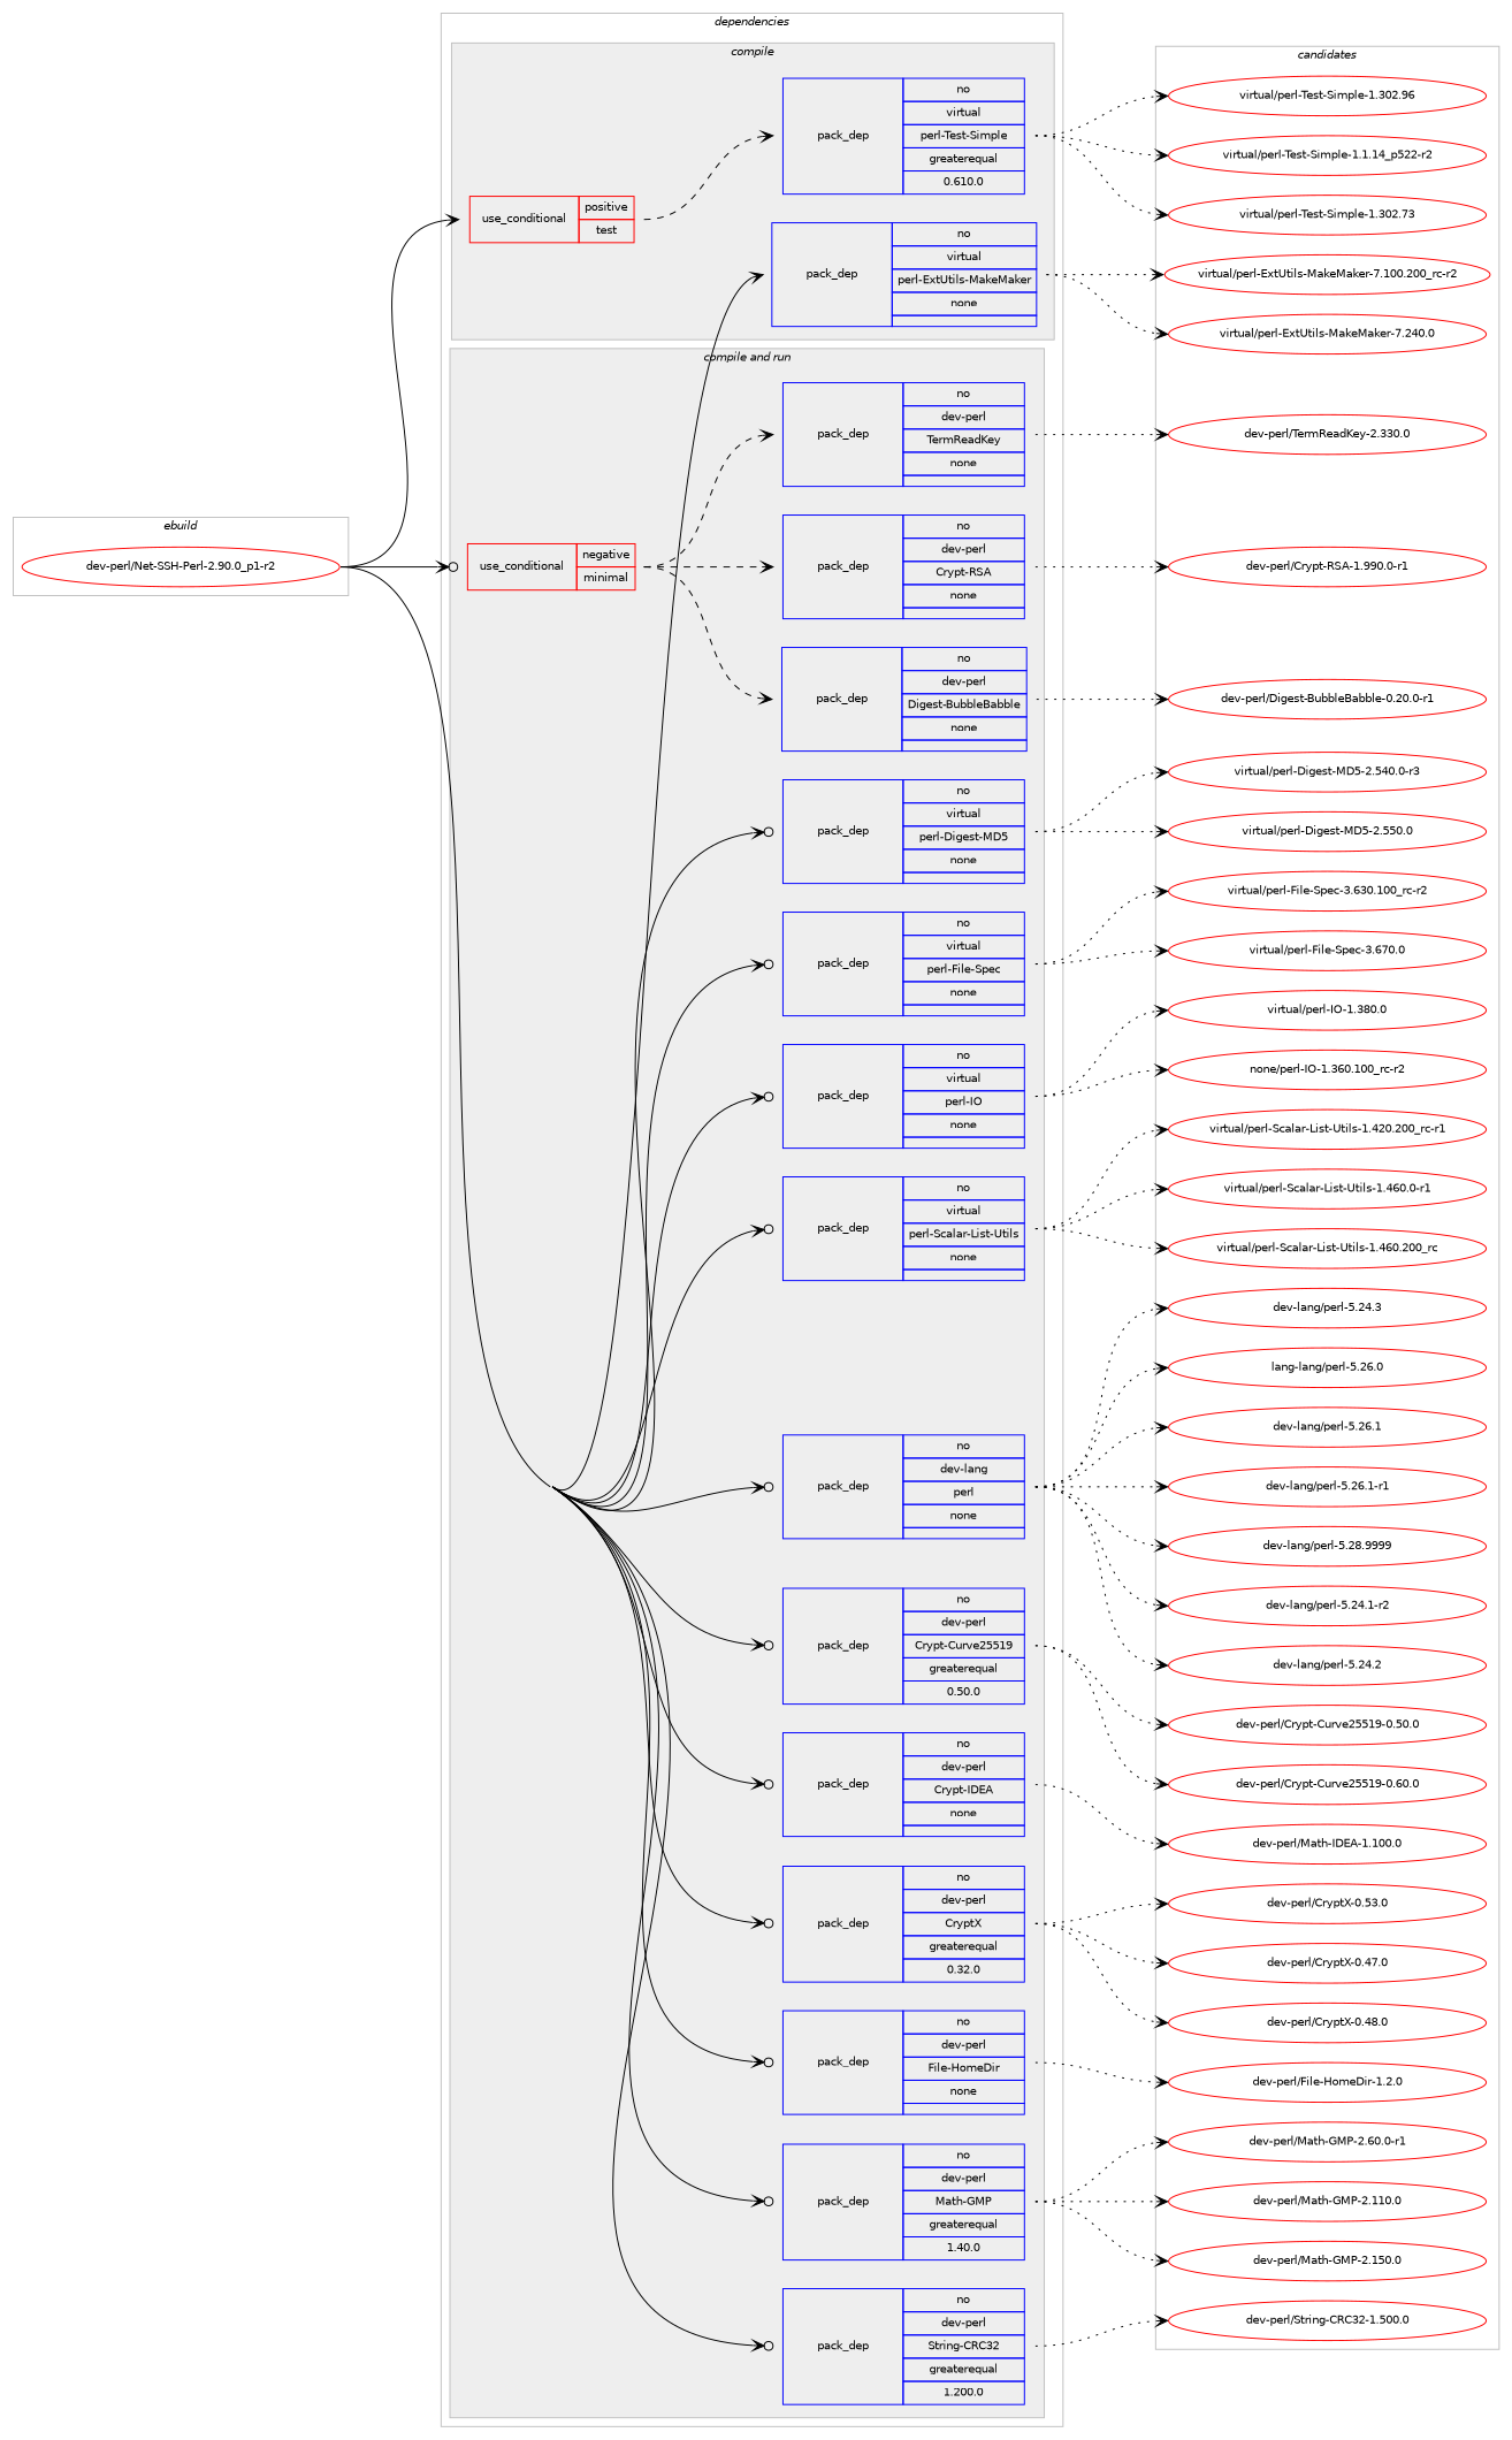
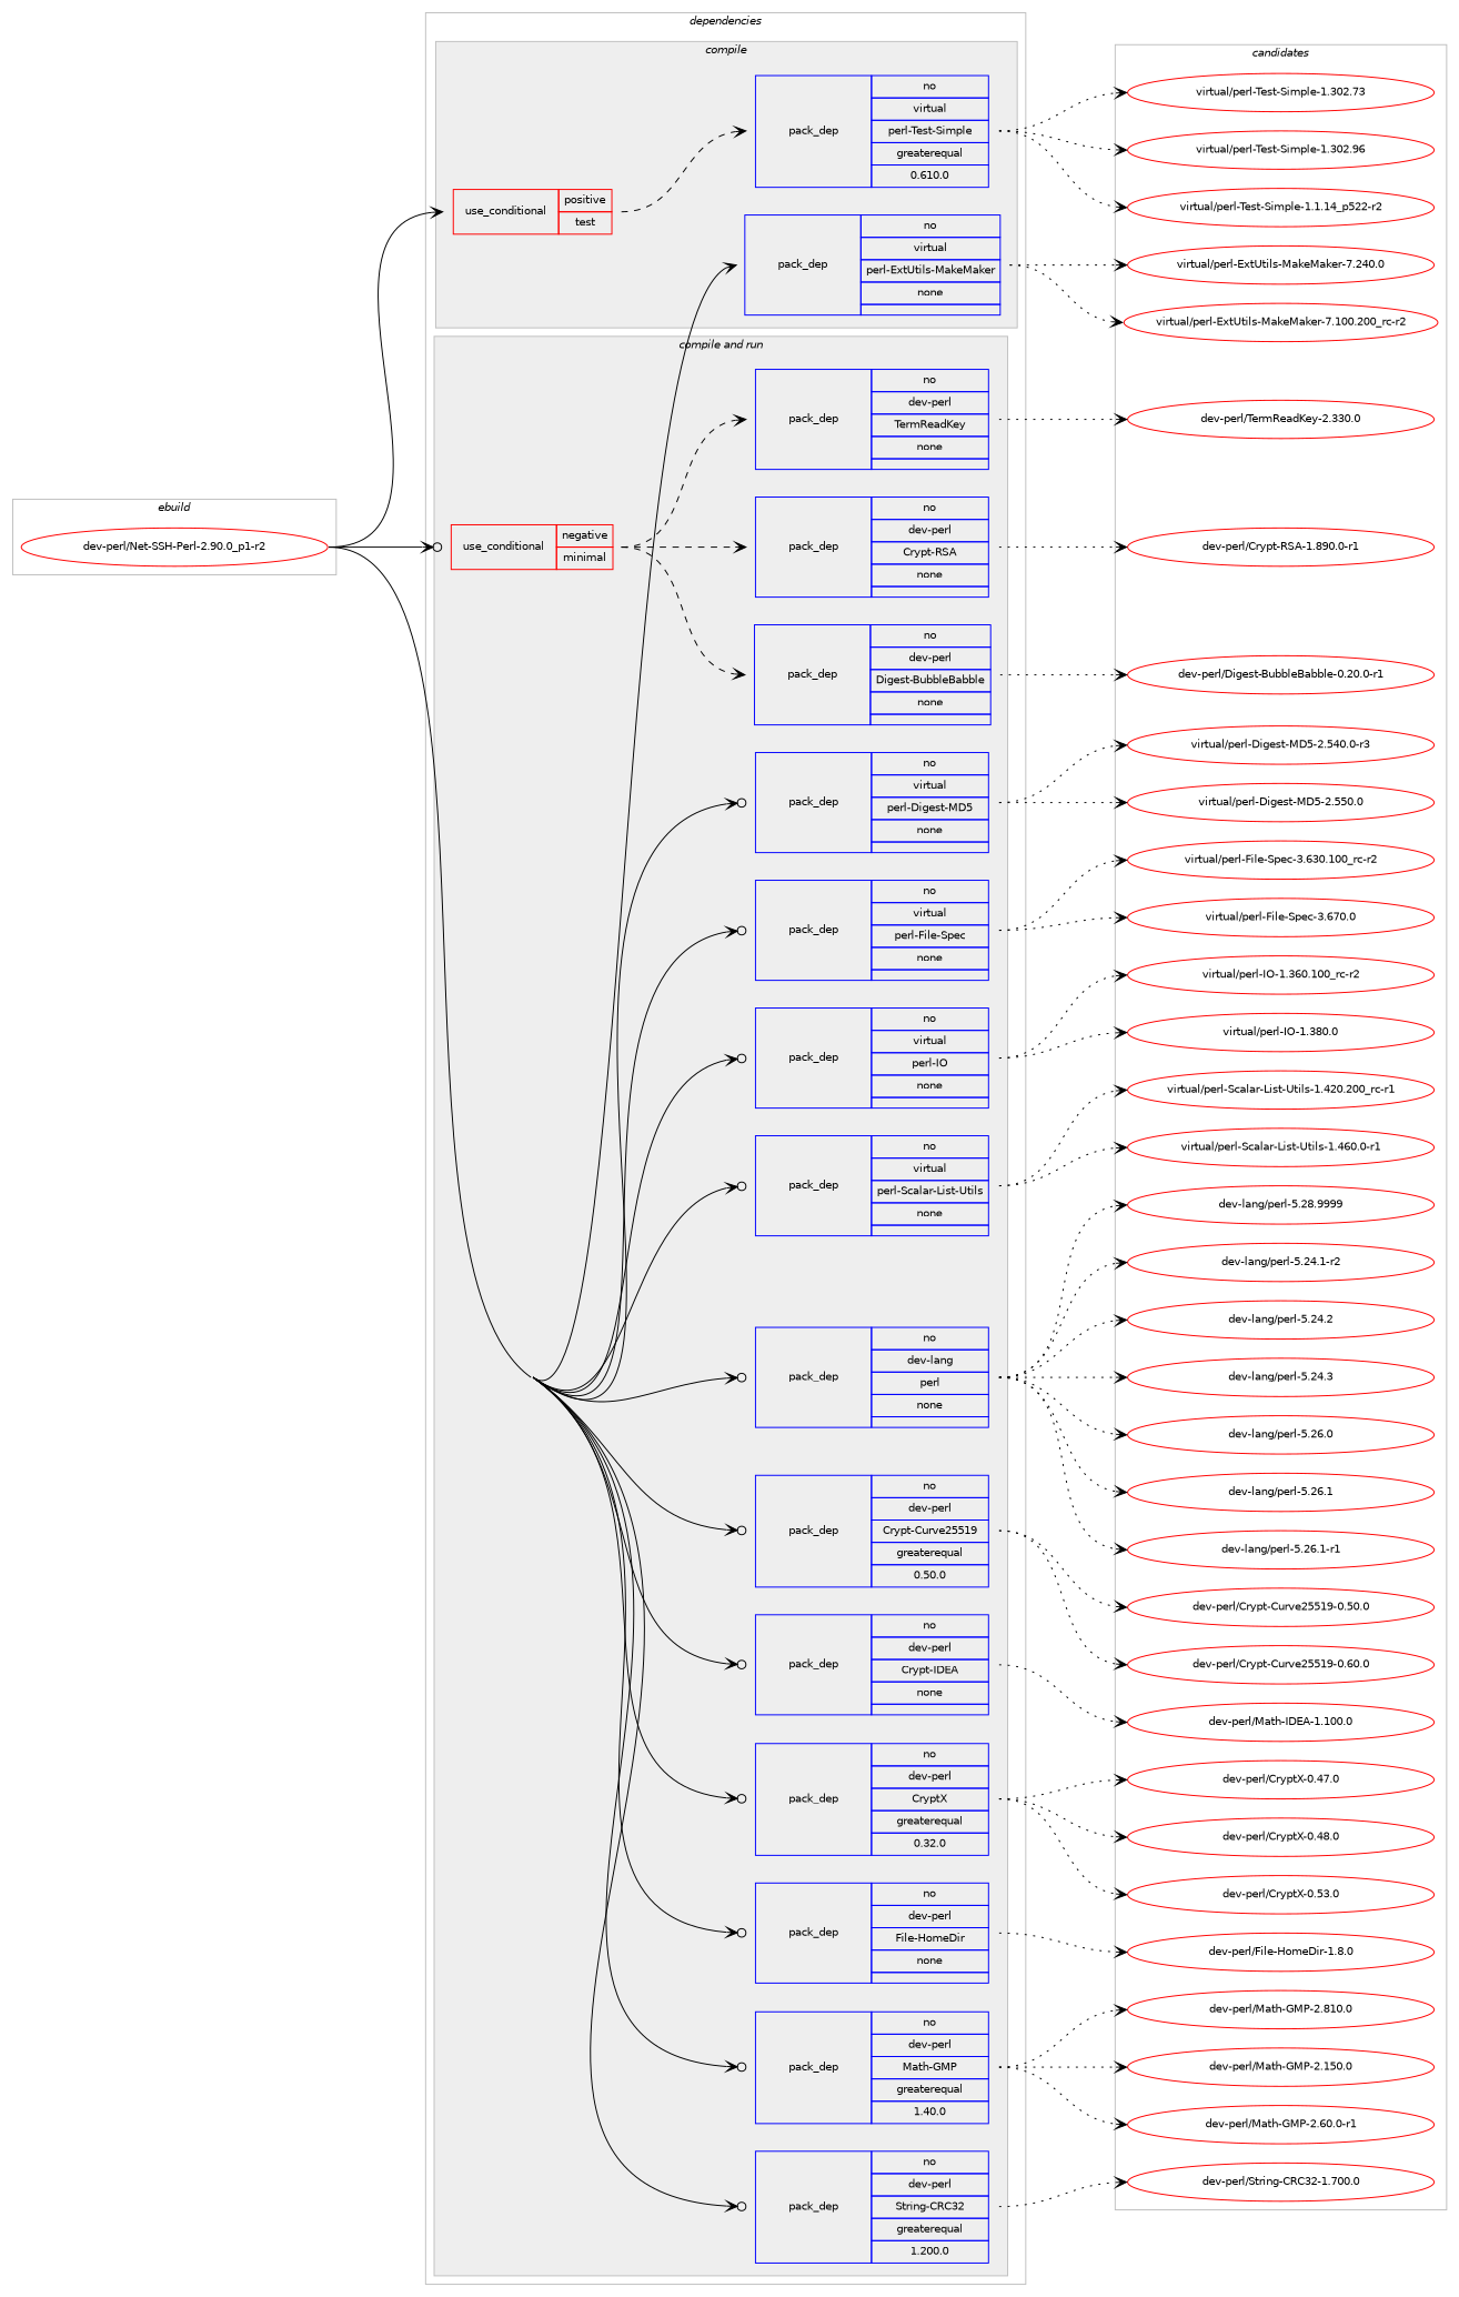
  digraph {
    compound=true
    concentrate=true
    fontname=Helvetica
    fontsize=10
    newrank=true
    rankdir=LR
    ranksep=1.5
    node [color=red fontname=Helvetica fontsize=10]
    edge [arrowhead=vee headport=w style=dotted tailport=e weight=100]
    n1 [label="dev-perl/Net-SSH-Perl-2.90.0_p1-r2" width=4]
    n2 [color=blue label=<<TABLE BORDER="0" CELLBORDER="1" CELLSPACING="0" CELLPADDING="4" WIDTH="220"><TR><TD ROWSPAN="6" CELLPADDING="30">pack_dep</TD></TR><TR><TD WIDTH="110">no</TD></TR><TR><TD>virtual</TD></TR><TR><TD>perl-Test-Simple</TD></TR><TR><TD>greaterequal</TD></TR><TR><TD>0.610.0</TD></TR></TABLE>> shape=none]
    n3 [label=<<TABLE BORDER="0" CELLBORDER="1" CELLSPACING="0" CELLPADDING="4"><TR><TD ROWSPAN="3" CELLPADDING="10">use_conditional</TD></TR><TR><TD>positive</TD></TR><TR><TD>test</TD></TR></TABLE>> shape=none]
    n4 [color=blue label=<<TABLE BORDER="0" CELLBORDER="1" CELLSPACING="0" CELLPADDING="4" WIDTH="220"><TR><TD ROWSPAN="6" CELLPADDING="30">pack_dep</TD></TR><TR><TD WIDTH="110">no</TD></TR><TR><TD>virtual</TD></TR><TR><TD>perl-ExtUtils-MakeMaker</TD></TR><TR><TD>none</TD></TR><TR><TD></TD></TR></TABLE>> shape=none]
    n5 [color=blue label=<<TABLE BORDER="0" CELLBORDER="1" CELLSPACING="0" CELLPADDING="4" WIDTH="220"><TR><TD ROWSPAN="6" CELLPADDING="30">pack_dep</TD></TR><TR><TD WIDTH="110">no</TD></TR><TR><TD>dev-perl</TD></TR><TR><TD>Digest-BubbleBabble</TD></TR><TR><TD>none</TD></TR><TR><TD></TD></TR></TABLE>> shape=none]
    n6 [color=blue label=<<TABLE BORDER="0" CELLBORDER="1" CELLSPACING="0" CELLPADDING="4" WIDTH="220"><TR><TD ROWSPAN="6" CELLPADDING="30">pack_dep</TD></TR><TR><TD WIDTH="110">no</TD></TR><TR><TD>dev-perl</TD></TR><TR><TD>Crypt-RSA</TD></TR><TR><TD>none</TD></TR><TR><TD></TD></TR></TABLE>> shape=none]
    n7 [color=blue label=<<TABLE BORDER="0" CELLBORDER="1" CELLSPACING="0" CELLPADDING="4" WIDTH="220"><TR><TD ROWSPAN="6" CELLPADDING="30">pack_dep</TD></TR><TR><TD WIDTH="110">no</TD></TR><TR><TD>dev-perl</TD></TR><TR><TD>TermReadKey</TD></TR><TR><TD>none</TD></TR><TR><TD></TD></TR></TABLE>> shape=none]
    n8 [label=<<TABLE BORDER="0" CELLBORDER="1" CELLSPACING="0" CELLPADDING="4"><TR><TD ROWSPAN="3" CELLPADDING="10">use_conditional</TD></TR><TR><TD>negative</TD></TR><TR><TD>minimal</TD></TR></TABLE>> shape=none]
    n9 [color=blue label=<<TABLE BORDER="0" CELLBORDER="1" CELLSPACING="0" CELLPADDING="4" WIDTH="220"><TR><TD ROWSPAN="6" CELLPADDING="30">pack_dep</TD></TR><TR><TD WIDTH="110">no</TD></TR><TR><TD>dev-lang</TD></TR><TR><TD>perl</TD></TR><TR><TD>none</TD></TR><TR><TD></TD></TR></TABLE>> shape=none]
    n10 [color=blue label=<<TABLE BORDER="0" CELLBORDER="1" CELLSPACING="0" CELLPADDING="4" WIDTH="220"><TR><TD ROWSPAN="6" CELLPADDING="30">pack_dep</TD></TR><TR><TD WIDTH="110">no</TD></TR><TR><TD>dev-perl</TD></TR><TR><TD>Crypt-Curve25519</TD></TR><TR><TD>greaterequal</TD></TR><TR><TD>0.50.0</TD></TR></TABLE>> shape=none]
    n11 [color=blue label=<<TABLE BORDER="0" CELLBORDER="1" CELLSPACING="0" CELLPADDING="4" WIDTH="220"><TR><TD ROWSPAN="6" CELLPADDING="30">pack_dep</TD></TR><TR><TD WIDTH="110">no</TD></TR><TR><TD>dev-perl</TD></TR><TR><TD>Crypt-IDEA</TD></TR><TR><TD>none</TD></TR><TR><TD></TD></TR></TABLE>> shape=none]
    n12 [color=blue label=<<TABLE BORDER="0" CELLBORDER="1" CELLSPACING="0" CELLPADDING="4" WIDTH="220"><TR><TD ROWSPAN="6" CELLPADDING="30">pack_dep</TD></TR><TR><TD WIDTH="110">no</TD></TR><TR><TD>dev-perl</TD></TR><TR><TD>CryptX</TD></TR><TR><TD>greaterequal</TD></TR><TR><TD>0.32.0</TD></TR></TABLE>> shape=none]
    n13 [color=blue label=<<TABLE BORDER="0" CELLBORDER="1" CELLSPACING="0" CELLPADDING="4" WIDTH="220"><TR><TD ROWSPAN="6" CELLPADDING="30">pack_dep</TD></TR><TR><TD WIDTH="110">no</TD></TR><TR><TD>dev-perl</TD></TR><TR><TD>File-HomeDir</TD></TR><TR><TD>none</TD></TR><TR><TD></TD></TR></TABLE>> shape=none]
    n14 [color=blue label=<<TABLE BORDER="0" CELLBORDER="1" CELLSPACING="0" CELLPADDING="4" WIDTH="220"><TR><TD ROWSPAN="6" CELLPADDING="30">pack_dep</TD></TR><TR><TD WIDTH="110">no</TD></TR><TR><TD>dev-perl</TD></TR><TR><TD>Math-GMP</TD></TR><TR><TD>greaterequal</TD></TR><TR><TD>1.40.0</TD></TR></TABLE>> shape=none]
    n15 [color=blue label=<<TABLE BORDER="0" CELLBORDER="1" CELLSPACING="0" CELLPADDING="4" WIDTH="220"><TR><TD ROWSPAN="6" CELLPADDING="30">pack_dep</TD></TR><TR><TD WIDTH="110">no</TD></TR><TR><TD>dev-perl</TD></TR><TR><TD>String-CRC32</TD></TR><TR><TD>greaterequal</TD></TR><TR><TD>1.200.0</TD></TR></TABLE>> shape=none]
    n16 [color=blue label=<<TABLE BORDER="0" CELLBORDER="1" CELLSPACING="0" CELLPADDING="4" WIDTH="220"><TR><TD ROWSPAN="6" CELLPADDING="30">pack_dep</TD></TR><TR><TD WIDTH="110">no</TD></TR><TR><TD>virtual</TD></TR><TR><TD>perl-Digest-MD5</TD></TR><TR><TD>none</TD></TR><TR><TD></TD></TR></TABLE>> shape=none]
    n17 [color=blue label=<<TABLE BORDER="0" CELLBORDER="1" CELLSPACING="0" CELLPADDING="4" WIDTH="220"><TR><TD ROWSPAN="6" CELLPADDING="30">pack_dep</TD></TR><TR><TD WIDTH="110">no</TD></TR><TR><TD>virtual</TD></TR><TR><TD>perl-File-Spec</TD></TR><TR><TD>none</TD></TR><TR><TD></TD></TR></TABLE>> shape=none]
    n18 [color=blue label=<<TABLE BORDER="0" CELLBORDER="1" CELLSPACING="0" CELLPADDING="4" WIDTH="220"><TR><TD ROWSPAN="6" CELLPADDING="30">pack_dep</TD></TR><TR><TD WIDTH="110">no</TD></TR><TR><TD>virtual</TD></TR><TR><TD>perl-IO</TD></TR><TR><TD>none</TD></TR><TR><TD></TD></TR></TABLE>> shape=none]
    n19 [color=blue label=<<TABLE BORDER="0" CELLBORDER="1" CELLSPACING="0" CELLPADDING="4" WIDTH="220"><TR><TD ROWSPAN="6" CELLPADDING="30">pack_dep</TD></TR><TR><TD WIDTH="110">no</TD></TR><TR><TD>virtual</TD></TR><TR><TD>perl-Scalar-List-Utils</TD></TR><TR><TD>none</TD></TR><TR><TD></TD></TR></TABLE>> shape=none]
    n20 [label="virtual/perl-ExtUtils-MakeMaker-7.100.200_rc-r2" width=4]
    n21 [label="virtual/perl-ExtUtils-MakeMaker-7.240.0" width=4]
    n22 [label="virtual/perl-Test-Simple-1.1.14_p522-r2" width=4]
    n23 [label="virtual/perl-Test-Simple-1.302.73" width=4]
    n24 [label="virtual/perl-Test-Simple-1.302.96" width=4]
    n25 [label="dev-perl/Digest-BubbleBabble-0.20.0-r1" width=4]
-   n26 [label="dev-perl/Crypt-RSA-1.990.0-r1" width=4]
+   n26 [label="dev-perl/Crypt-RSA-1.890.0-r1" width=4]
    n27 [label="dev-perl/TermReadKey-2.330.0" width=4]
    n28 [label="dev-lang/perl-5.24.1-r2" width=4]
    n29 [label="dev-lang/perl-5.24.2" width=4]
    n30 [label="dev-lang/perl-5.24.3" width=4]
-   n31 [label="lang-lang/perl-5.26.0" width=4]
+   n31 [label="dev-lang/perl-5.26.0" width=4]
    n32 [label="dev-lang/perl-5.26.1" width=4]
    n33 [label="dev-lang/perl-5.26.1-r1" width=4]
    n34 [label="dev-lang/perl-5.28.9999" width=4]
    n35 [label="dev-perl/Crypt-Curve25519-0.50.0" width=4]
    n36 [label="dev-perl/Crypt-Curve25519-0.60.0" width=4]
    n37 [label="dev-perl/Math-IDEA-1.100.0" width=4]
    n38 [label="dev-perl/CryptX-0.47.0" width=4]
    n39 [label="dev-perl/CryptX-0.48.0" width=4]
    n40 [label="dev-perl/CryptX-0.53.0" width=4]
-   n41 [label="dev-perl/File-HomeDir-1.2.0" width=4]
-   n42 [label="dev-perl/Math-GMP-2.110.0" width=4]
+   n41 [label="dev-perl/File-HomeDir-1.8.0" width=4]
+   n42 [label="dev-perl/Math-GMP-2.810.0" width=4]
    n43 [label="dev-perl/Math-GMP-2.150.0" width=4]
    n44 [label="dev-perl/Math-GMP-2.60.0-r1" width=4]
-   n45 [label="dev-perl/String-CRC32-1.500.0" width=4]
+   n45 [label="dev-perl/String-CRC32-1.700.0" width=4]
    n46 [label="virtual/perl-Digest-MD5-2.540.0-r3" width=4]
    n47 [label="virtual/perl-Digest-MD5-2.550.0" width=4]
    n48 [label="virtual/perl-File-Spec-3.630.100_rc-r2" width=4]
    n49 [label="virtual/perl-File-Spec-3.670.0" width=4]
-   n50 [label="none/perl-IO-1.360.100_rc-r2" width=4]
+   n50 [label="virtual/perl-IO-1.360.100_rc-r2" width=4]
    n51 [label="virtual/perl-IO-1.380.0" width=4]
    n52 [label="virtual/perl-Scalar-List-Utils-1.420.200_rc-r1" width=4]
    n53 [label="virtual/perl-Scalar-List-Utils-1.460.0-r1" width=4]
-   n54 [label="virtual/perl-Scalar-List-Utils-1.460.200_rc" width=4]
    subgraph cluster_1 {
      color=gray
      label=<<i>ebuild</i>>
      rank=same
      n1
    }
    subgraph cluster_2 {
      color=gray
      label=<<i>dependencies</i>>
      subgraph cluster_3 {
        color=gray
        fillcolor="#eeeeee"
        label=<<i>compile</i>>
        style=filled
        subgraph sub_4 {
          color=gray
          fillcolor="#eeeeee"
          label=<<i>compile</i>>
          style=filled
          n3
          subgraph sub_5 {
            color=gray
            fillcolor="#eeeeee"
            label=<<i>compile</i>>
            style=filled
            n2
          }
        }
        subgraph sub_6 {
          color=gray
          fillcolor="#eeeeee"
          label=<<i>compile</i>>
          style=filled
          n4
        }
      }
      subgraph cluster_7 {
        color=gray
        fillcolor="#eeeeee"
        label=<<i>compile and run</i>>
        style=filled
        subgraph sub_8 {
          color=gray
          fillcolor="#eeeeee"
          label=<<i>compile and run</i>>
          style=filled
          n8
          subgraph sub_9 {
            color=gray
            fillcolor="#eeeeee"
            label=<<i>compile and run</i>>
            style=filled
            n5
          }
          subgraph sub_10 {
            color=gray
            fillcolor="#eeeeee"
            label=<<i>compile and run</i>>
            style=filled
            n6
          }
          subgraph sub_11 {
            color=gray
            fillcolor="#eeeeee"
            label=<<i>compile and run</i>>
            style=filled
            n7
          }
        }
        subgraph sub_12 {
          color=gray
          fillcolor="#eeeeee"
          label=<<i>compile and run</i>>
          style=filled
          n9
        }
        subgraph sub_13 {
          color=gray
          fillcolor="#eeeeee"
          label=<<i>compile and run</i>>
          style=filled
          n10
        }
        subgraph sub_14 {
          color=gray
          fillcolor="#eeeeee"
          label=<<i>compile and run</i>>
          style=filled
          n11
        }
        subgraph sub_15 {
          color=gray
          fillcolor="#eeeeee"
          label=<<i>compile and run</i>>
          style=filled
          n12
        }
        subgraph sub_16 {
          color=gray
          fillcolor="#eeeeee"
          label=<<i>compile and run</i>>
          style=filled
          n13
        }
        subgraph sub_17 {
          color=gray
          fillcolor="#eeeeee"
          label=<<i>compile and run</i>>
          style=filled
          n14
        }
        subgraph sub_18 {
          color=gray
          fillcolor="#eeeeee"
          label=<<i>compile and run</i>>
          style=filled
          n15
        }
        subgraph sub_19 {
          color=gray
          fillcolor="#eeeeee"
          label=<<i>compile and run</i>>
          style=filled
          n16
        }
        subgraph sub_20 {
          color=gray
          fillcolor="#eeeeee"
          label=<<i>compile and run</i>>
          style=filled
          n17
        }
        subgraph sub_21 {
          color=gray
          fillcolor="#eeeeee"
          label=<<i>compile and run</i>>
          style=filled
          n18
        }
        subgraph sub_22 {
          color=gray
          fillcolor="#eeeeee"
          label=<<i>compile and run</i>>
          style=filled
          n19
        }
      }
      subgraph cluster_23 {
        color=gray
        fillcolor="#eeeeee"
        label=<<i>run</i>>
        style=filled
      }
    }
    subgraph cluster_24 {
      color=gray
      label=<<i>candidates</i>>
      rank=same
      subgraph sub_25 {
        color=black
        label=<<i>candidates</i>>
        nodesep=1
        rank=same
        n20
        n21
      }
      subgraph sub_26 {
        color=black
        label=<<i>candidates</i>>
        nodesep=1
        rank=same
        n22
        n23
        n24
      }
      subgraph sub_27 {
        color=black
        label=<<i>candidates</i>>
        nodesep=1
        rank=same
        n25
      }
      subgraph sub_28 {
        color=black
        label=<<i>candidates</i>>
        nodesep=1
        rank=same
        n26
      }
      subgraph sub_29 {
        color=black
        label=<<i>candidates</i>>
        nodesep=1
        rank=same
        n27
      }
      subgraph sub_30 {
        color=black
        label=<<i>candidates</i>>
        nodesep=1
        rank=same
        n28
        n29
        n30
        n31
        n32
        n33
        n34
      }
      subgraph sub_31 {
        color=black
        label=<<i>candidates</i>>
        nodesep=1
        rank=same
        n35
        n36
      }
      subgraph sub_32 {
        color=black
        label=<<i>candidates</i>>
        nodesep=1
        rank=same
        n37
      }
      subgraph sub_33 {
        color=black
        label=<<i>candidates</i>>
        nodesep=1
        rank=same
        n38
        n39
        n40
      }
      subgraph sub_34 {
        color=black
        label=<<i>candidates</i>>
        nodesep=1
        rank=same
        n41
      }
      subgraph sub_35 {
        color=black
        label=<<i>candidates</i>>
        nodesep=1
        rank=same
        n42
        n43
        n44
      }
      subgraph sub_36 {
        color=black
        label=<<i>candidates</i>>
        nodesep=1
        rank=same
        n45
      }
      subgraph sub_37 {
        color=black
        label=<<i>candidates</i>>
        nodesep=1
        rank=same
        n46
        n47
      }
      subgraph sub_38 {
        color=black
        label=<<i>candidates</i>>
        nodesep=1
        rank=same
        n48
        n49
      }
      subgraph sub_39 {
        color=black
        label=<<i>candidates</i>>
        nodesep=1
        rank=same
        n50
        n51
      }
      subgraph sub_40 {
        color=black
        label=<<i>candidates</i>>
        nodesep=1
        rank=same
        n52
        n53
-       n54
      }
    }
    n1 -> n3 [style=solid weight=20]
    n1 -> n4 [style=solid weight=20]
    n1 -> n8 [arrowhead=odotvee style=solid weight=20]
    n1 -> n9 [arrowhead=odotvee style=solid weight=20]
    n1 -> n10 [arrowhead=odotvee style=solid weight=20]
    n1 -> n11 [arrowhead=odotvee style=solid weight=20]
    n1 -> n12 [arrowhead=odotvee style=solid weight=20]
    n1 -> n13 [arrowhead=odotvee style=solid weight=20]
    n1 -> n14 [arrowhead=odotvee style=solid weight=20]
    n1 -> n15 [arrowhead=odotvee style=solid weight=20]
    n1 -> n16 [arrowhead=odotvee style=solid weight=20]
    n1 -> n17 [arrowhead=odotvee style=solid weight=20]
    n1 -> n18 [arrowhead=odotvee style=solid weight=20]
    n1 -> n19 [arrowhead=odotvee style=solid weight=20]
    n2 -> n22
    n2 -> n23
    n2 -> n24
    n3 -> n2 [style=dashed weight=20]
    n4 -> n20
    n4 -> n21
    n5 -> n25
    n6 -> n26
    n7 -> n27
    n8 -> n5 [style=dashed weight=20]
    n8 -> n6 [style=dashed weight=20]
    n8 -> n7 [style=dashed weight=20]
    n9 -> n28
    n9 -> n29
    n9 -> n30
    n9 -> n31
    n9 -> n32
    n9 -> n33
    n9 -> n34
    n10 -> n35
    n10 -> n36
    n11 -> n37
    n12 -> n38
    n12 -> n39
    n12 -> n40
    n13 -> n41
    n14 -> n42
    n14 -> n43
    n14 -> n44
    n15 -> n45
    n16 -> n46
    n16 -> n47
    n17 -> n48
    n17 -> n49
    n18 -> n50
    n18 -> n51
    n19 -> n52
    n19 -> n53
-   n19 -> n54
  }
